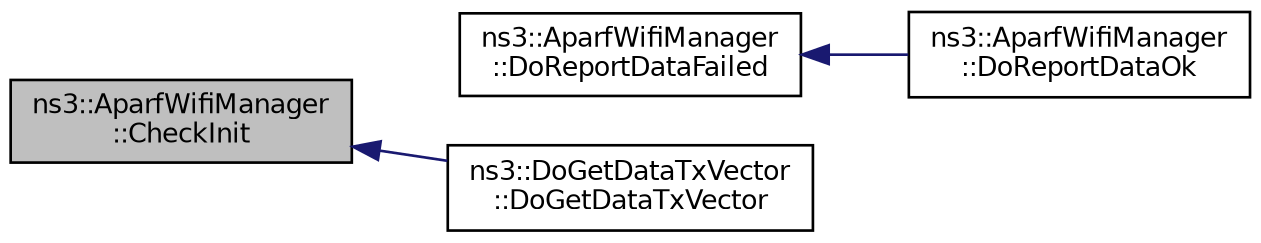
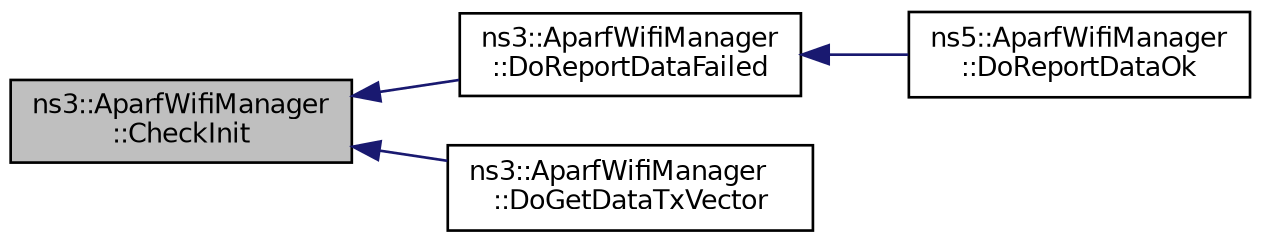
  digraph {
    rankdir=LR
    node [color=black fillcolor=white fontname=Helvetica fontsize=10 shape=record style=filled]
    edge [color=midnightblue dir=back fontname=Helvetica fontsize=10 labelfontname=Helvetica labelfontsize=10 style=solid]
    n1 [fillcolor=grey75 fontcolor=black height=0.2 label="ns3::AparfWifiManager\l::CheckInit" width=0.4]
    n2 [height=0.2 label="ns3::AparfWifiManager\l::DoReportDataFailed" width=0.4]
-   n3 [height=0.2 label="ns3::DoGetDataTxVector\l::DoGetDataTxVector" width=0.4]
-   n4 [height=0.2 label="ns3::AparfWifiManager\l::DoReportDataOk" width=0.4]
+   n3 [height=0.2 label="ns3::AparfWifiManager\l::DoGetDataTxVector" width=0.4]
+   n4 [height=0.2 label="ns5::AparfWifiManager\l::DoReportDataOk" width=0.4]
+   n1 -> n2
    n1 -> n3
    n2 -> n4
  }
